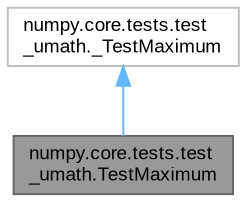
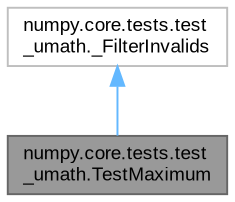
  digraph {
    fontname="Liberation Sans"
    node [fontname="Liberation Sans" fontsize=10 shape=box style=filled]
    n1 [color=gray40 fillcolor=grey60 fontcolor=black height=0.2 label="numpy.core.tests.test\l_umath.TestMaximum" width=0.4]
-   n2 [color=grey75 fillcolor=white height=0.2 label="numpy.core.tests.test\l_umath._TestMaximum" width=0.4]
+   n2 [color=grey75 fillcolor=white height=0.2 label="numpy.core.tests.test\l_umath._FilterInvalids" width=0.4]
    n2 -> n1 [color=steelblue1 dir=back fontname="Liberation Sans" fontsize=10 labelfontname=Helvetica labelfontsize=10 style=solid]
  }
